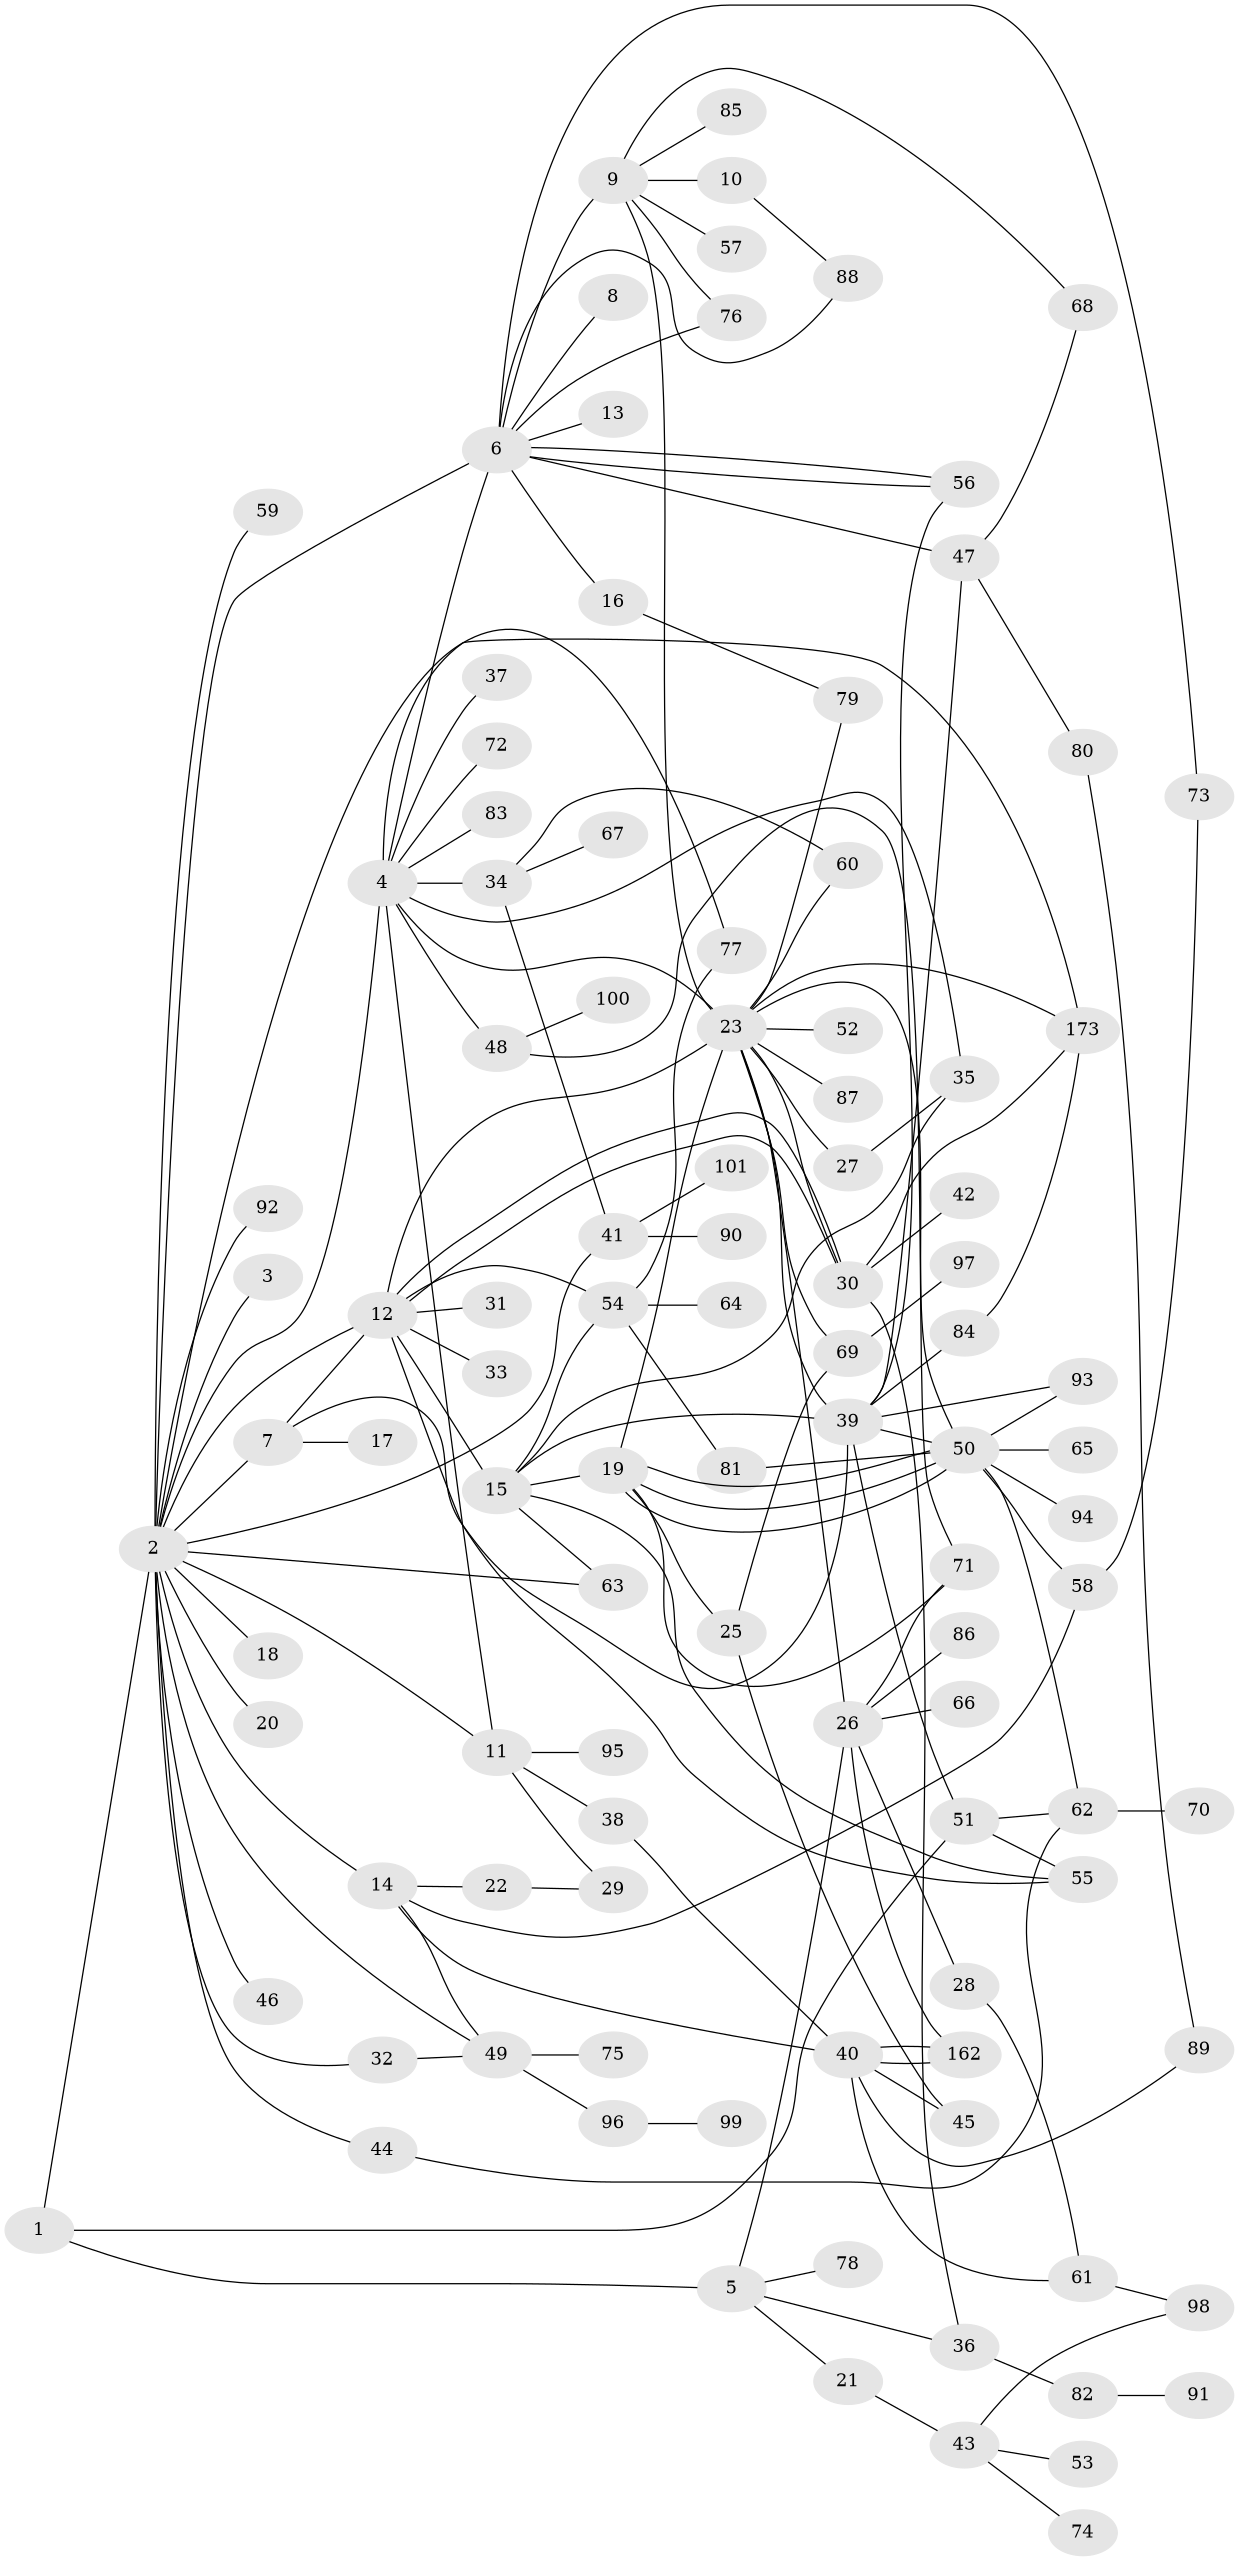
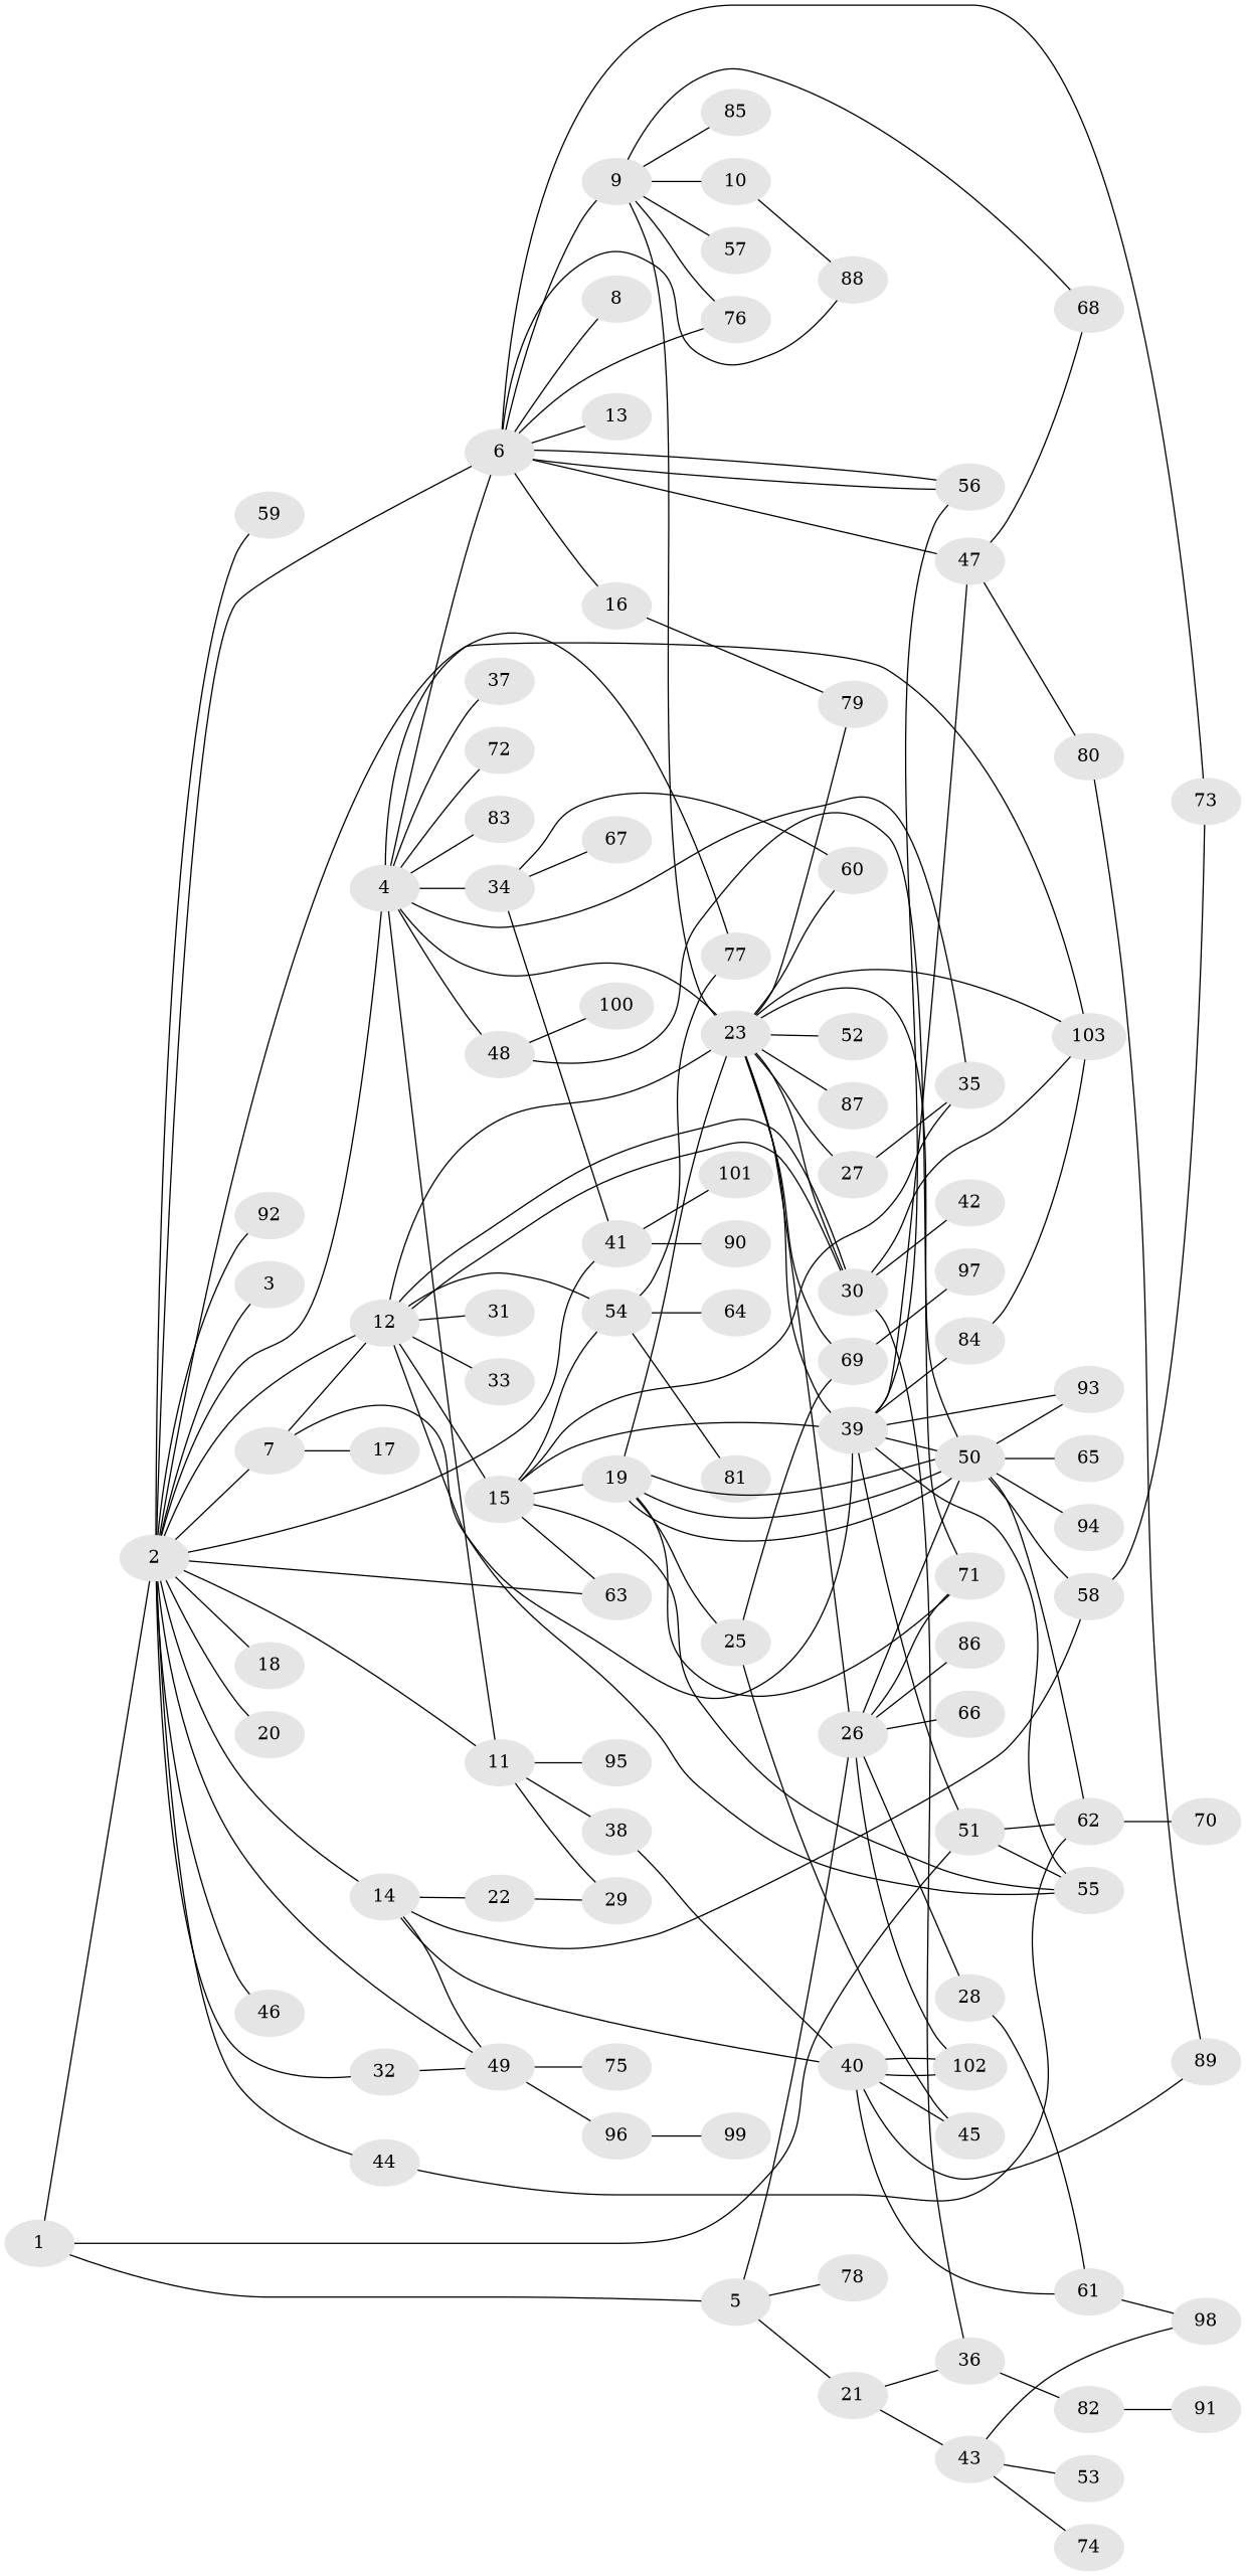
  graph {
    rankdir=LR
    node [color=gray90 style=filled]
    1
    2
    5
    51
    3
    4
    6
    7
    11
    12
    14
    18
    20
    32
    41
    44
    46
    49
    59
    63
    77
    92
    21
    26
    78
    55
    62
    23
    34
    35
    37
    48
    72
    83
-   103 [label=173]
+   103
    8
    9
    13
    16
    47
    56
    73
    76
    88
    17
    39
    29
    38
    95
    15
    30
    31
    33
    54
    22
    40
    58
    90
    101
    75
    96
    79
    50
    27
    52
    60
    69
    87
    67
    71
    100
    36
    43
    28
    66
    86
-   102 [label=162]
+   102
    10
    57
    68
    85
    80
    84
    93
    19
    42
    64
    81
    45
    61
    89
    25
    65
    94
    82
    53
    74
    98
    97
    91
    70
    99
    1 -- 2
    1 -- 5
    1 -- 51
    2 -- 3
    2 -- 4
    2 -- 6
    2 -- 7
    2 -- 11
    2 -- 12
    2 -- 14
    2 -- 18
    2 -- 20
    2 -- 32
    2 -- 41
    2 -- 44
    2 -- 46
    2 -- 49
    2 -- 59
    2 -- 63
    2 -- 77
    2 -- 92
    5 -- 21
    5 -- 26
    5 -- 78
    51 -- 55
    51 -- 62
    4 -- 6
    4 -- 11
    4 -- 23
    4 -- 34
    4 -- 35
    4 -- 37
    4 -- 48
    4 -- 72
    4 -- 83
    4 -- 103
    6 -- 8
    6 -- 9
    6 -- 13
    6 -- 16
    6 -- 47
    6 -- 56
    6 -- 56
    6 -- 73
    6 -- 76
    6 -- 88
    7 -- 12
    7 -- 17
    7 -- 39
    11 -- 29
    11 -- 38
    11 -- 95
    12 -- 55
    12 -- 23
    12 -- 15
    12 -- 30
    12 -- 30
    12 -- 31
    12 -- 33
    12 -- 54
    14 -- 49
    14 -- 22
    14 -- 40
    14 -- 58
    32 -- 49
    41 -- 90
    41 -- 101
    44 -- 62
    49 -- 75
    49 -- 96
-   5 -- 36
+   21 -- 36
    21 -- 43
-   81 -- 50
+   26 -- 50
    26 -- 71
    26 -- 28
    26 -- 66
    26 -- 86
    26 -- 102
    62 -- 70
    23 -- 26
    23 -- 103
    23 -- 39
    23 -- 30
    23 -- 79
    23 -- 50
    23 -- 27
    23 -- 52
    23 -- 60
    23 -- 69
    23 -- 87
    34 -- 41
    34 -- 60
    34 -- 67
    48 -- 71
    48 -- 100
    9 -- 23
    9 -- 76
    9 -- 10
    9 -- 57
    9 -- 68
    9 -- 85
    16 -- 79
    47 -- 68
    47 -- 80
    39 -- 51
+   39 -- 55
    39 -- 47
    39 -- 56
    39 -- 50
    39 -- 84
    39 -- 93
    38 -- 40
    15 -- 63
    15 -- 55
    15 -- 35
    15 -- 39
    15 -- 54
    15 -- 19
    30 -- 103
    30 -- 36
    30 -- 42
    54 -- 77
    54 -- 64
    54 -- 81
    22 -- 29
    40 -- 102
    40 -- 102
    40 -- 45
    40 -- 61
    40 -- 89
    58 -- 73
    96 -- 99
    50 -- 62
    50 -- 58
    50 -- 93
    50 -- 65
    50 -- 94
    27 -- 35
    69 -- 97
    36 -- 82
    43 -- 53
    43 -- 74
    43 -- 98
    28 -- 61
    10 -- 88
    80 -- 89
    84 -- 103
    19 -- 23
    19 -- 50
    19 -- 50
    19 -- 50
    19 -- 71
    19 -- 25
    61 -- 98
    25 -- 69
    25 -- 45
    82 -- 91
  }
